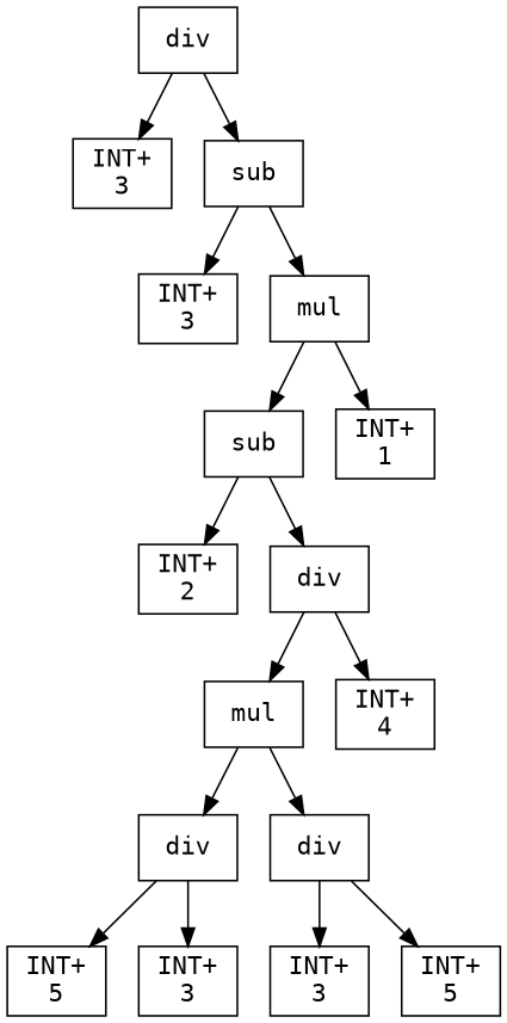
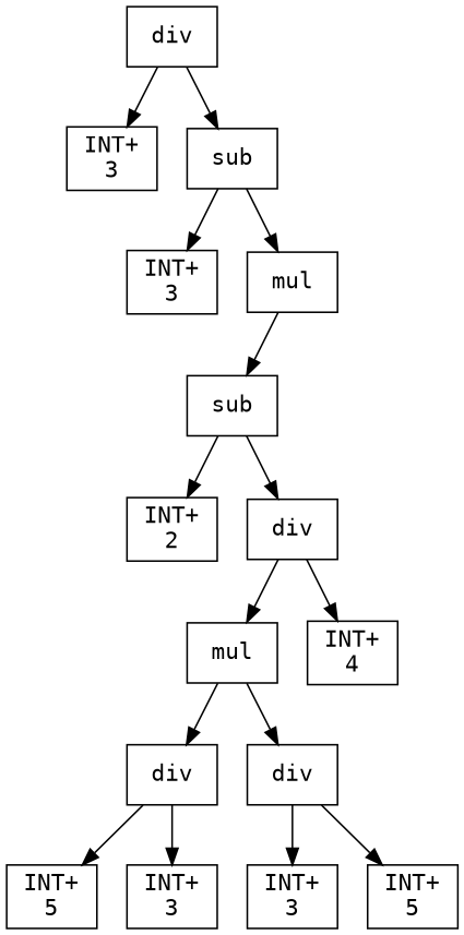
  digraph {
    fontname="DejaVu Sans Mono"
    node [shape=box fontname="DejaVu Sans Mono"]
    edge [fontname="DejaVu Sans Mono"]
    n1 [label=div]
    n2 [label="INT+\n3"]
    n3 [label=sub]
    n4 [label="INT+\n3"]
    n5 [label=mul]
    n6 [label=sub]
-   n7 [label="INT+\n1"]
    n8 [label="INT+\n2"]
    n9 [label=div]
    n10 [label=mul]
    n11 [label="INT+\n4"]
    n12 [label=div]
    n13 [label=div]
    n14 [label="INT+\n5"]
    n15 [label="INT+\n3"]
    n16 [label="INT+\n3"]
    n17 [label="INT+\n5"]
    n1 -> n2
    n1 -> n3
    n3 -> n4
    n3 -> n5
    n5 -> n6
-   n5 -> n7
    n6 -> n8
    n6 -> n9
    n9 -> n10
    n9 -> n11
    n10 -> n12
    n10 -> n13
    n12 -> n14
    n12 -> n15
    n13 -> n16
    n13 -> n17
  }
